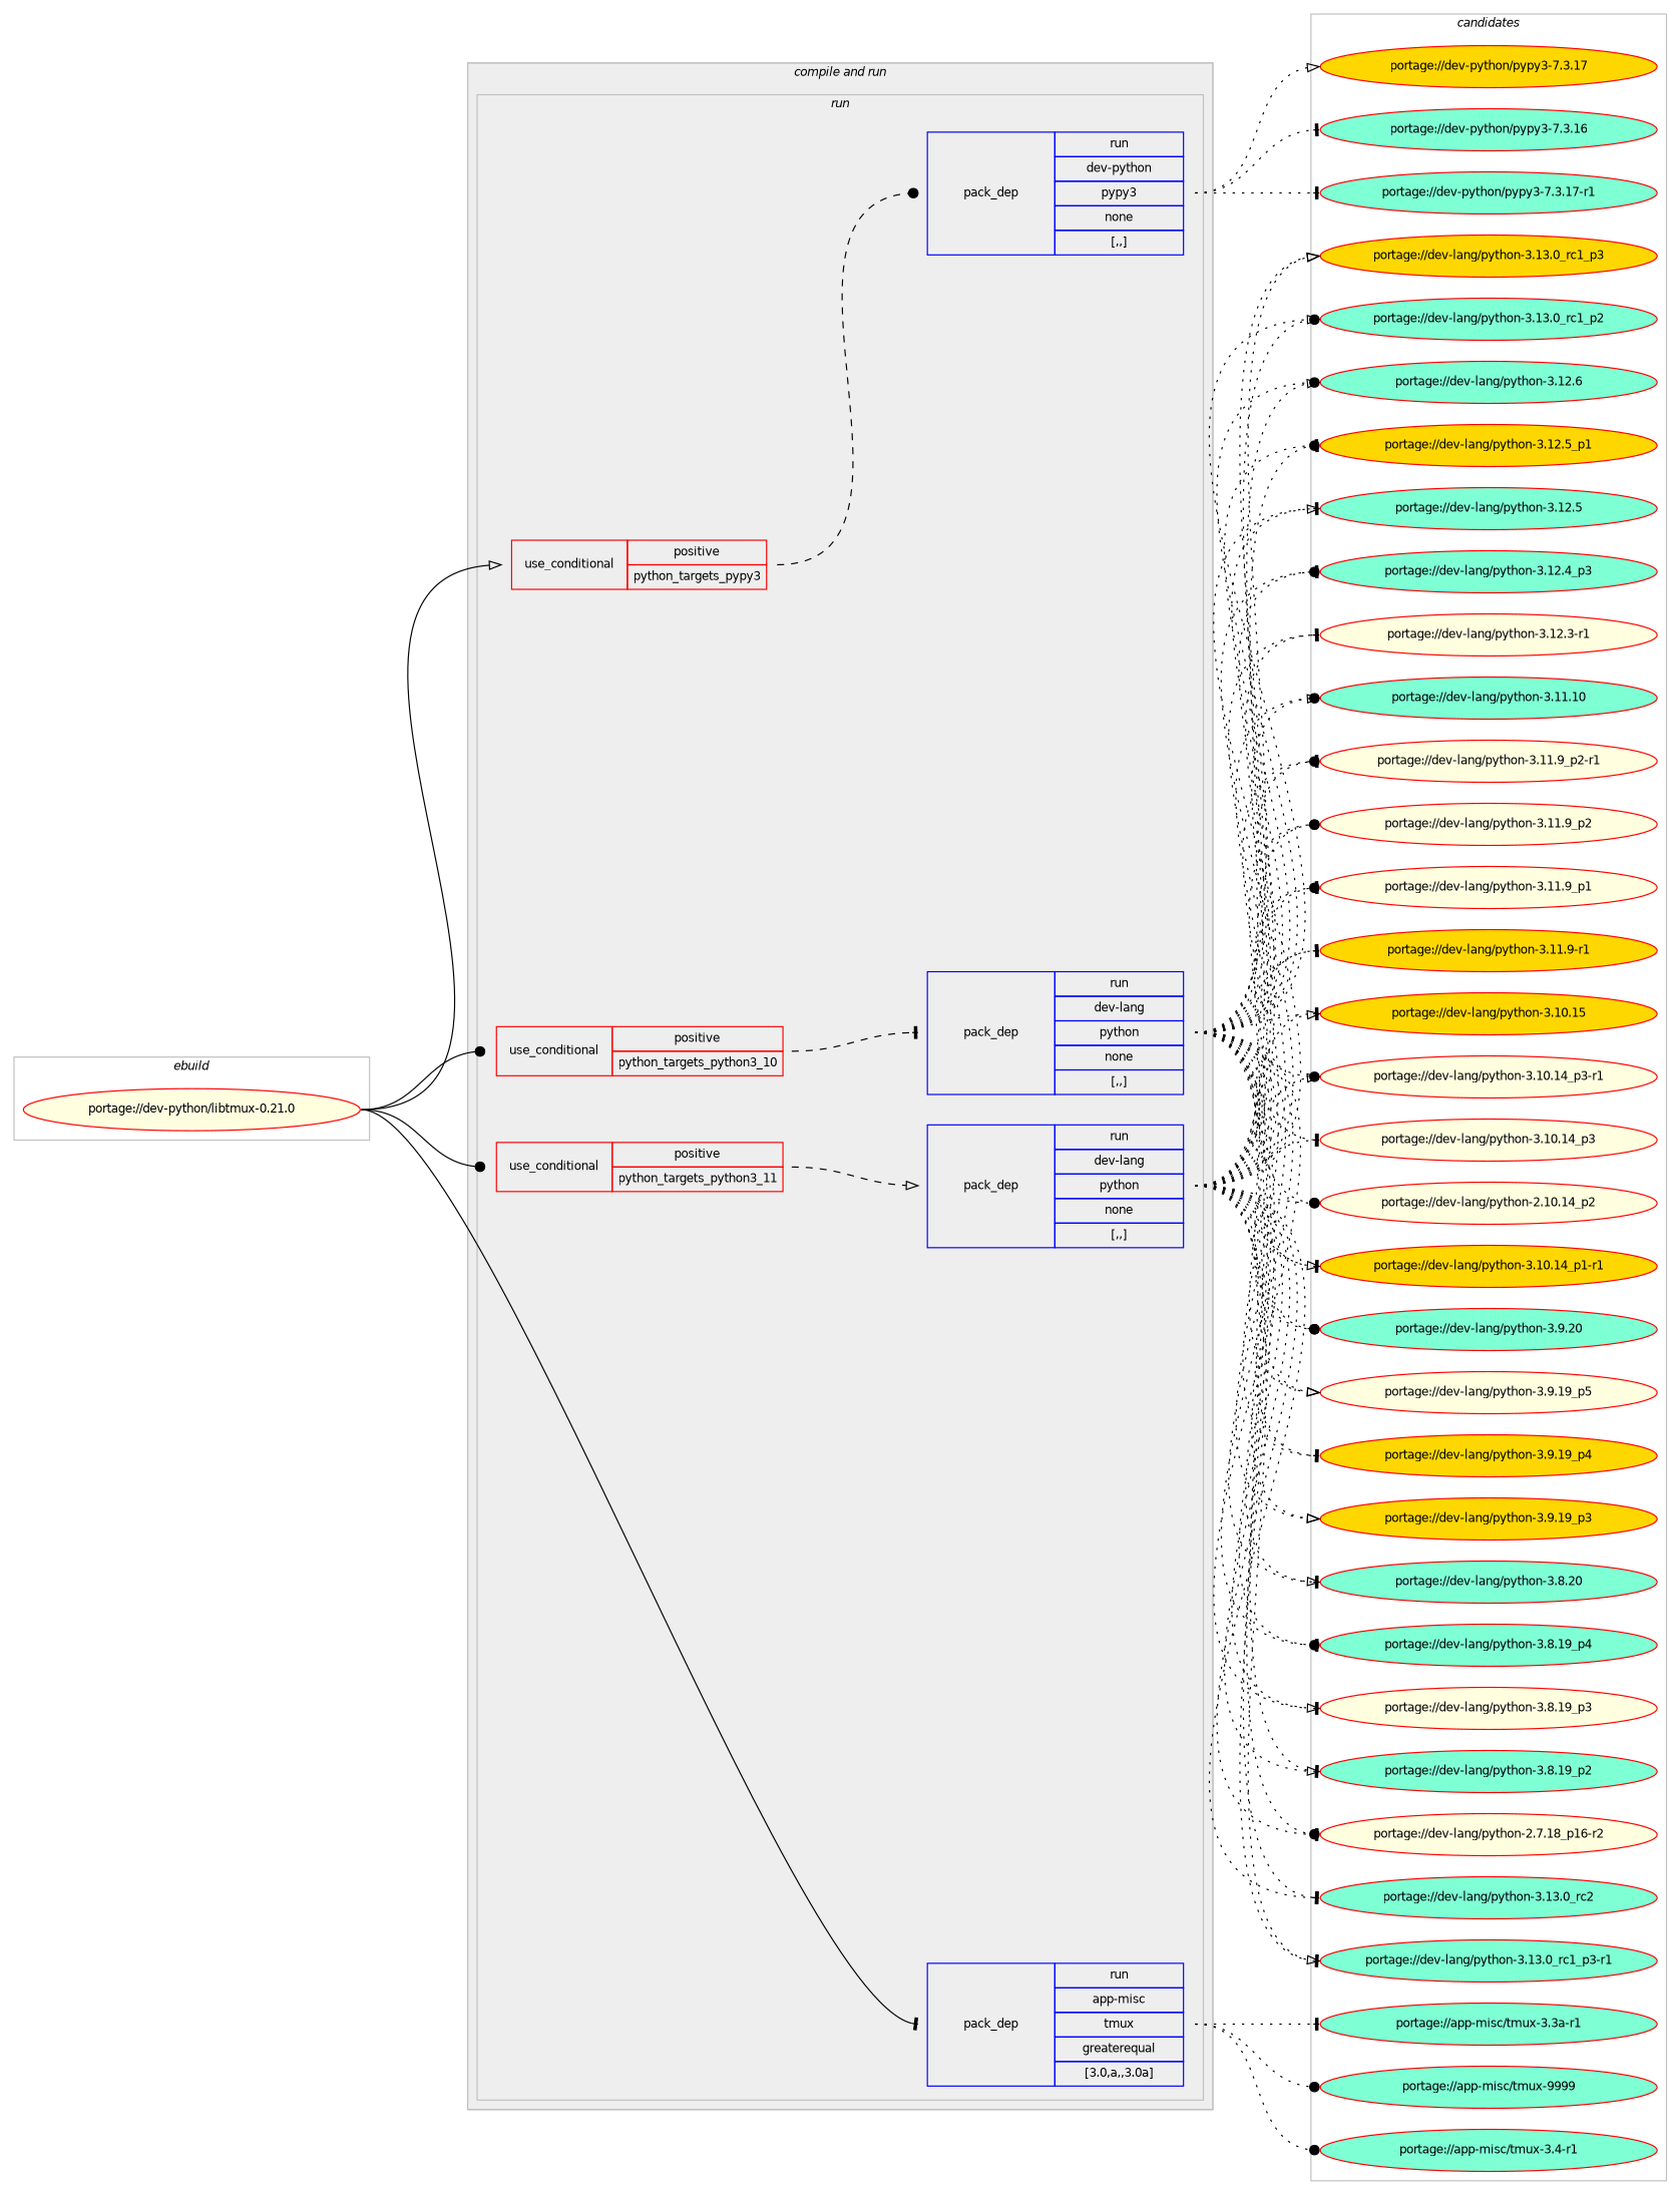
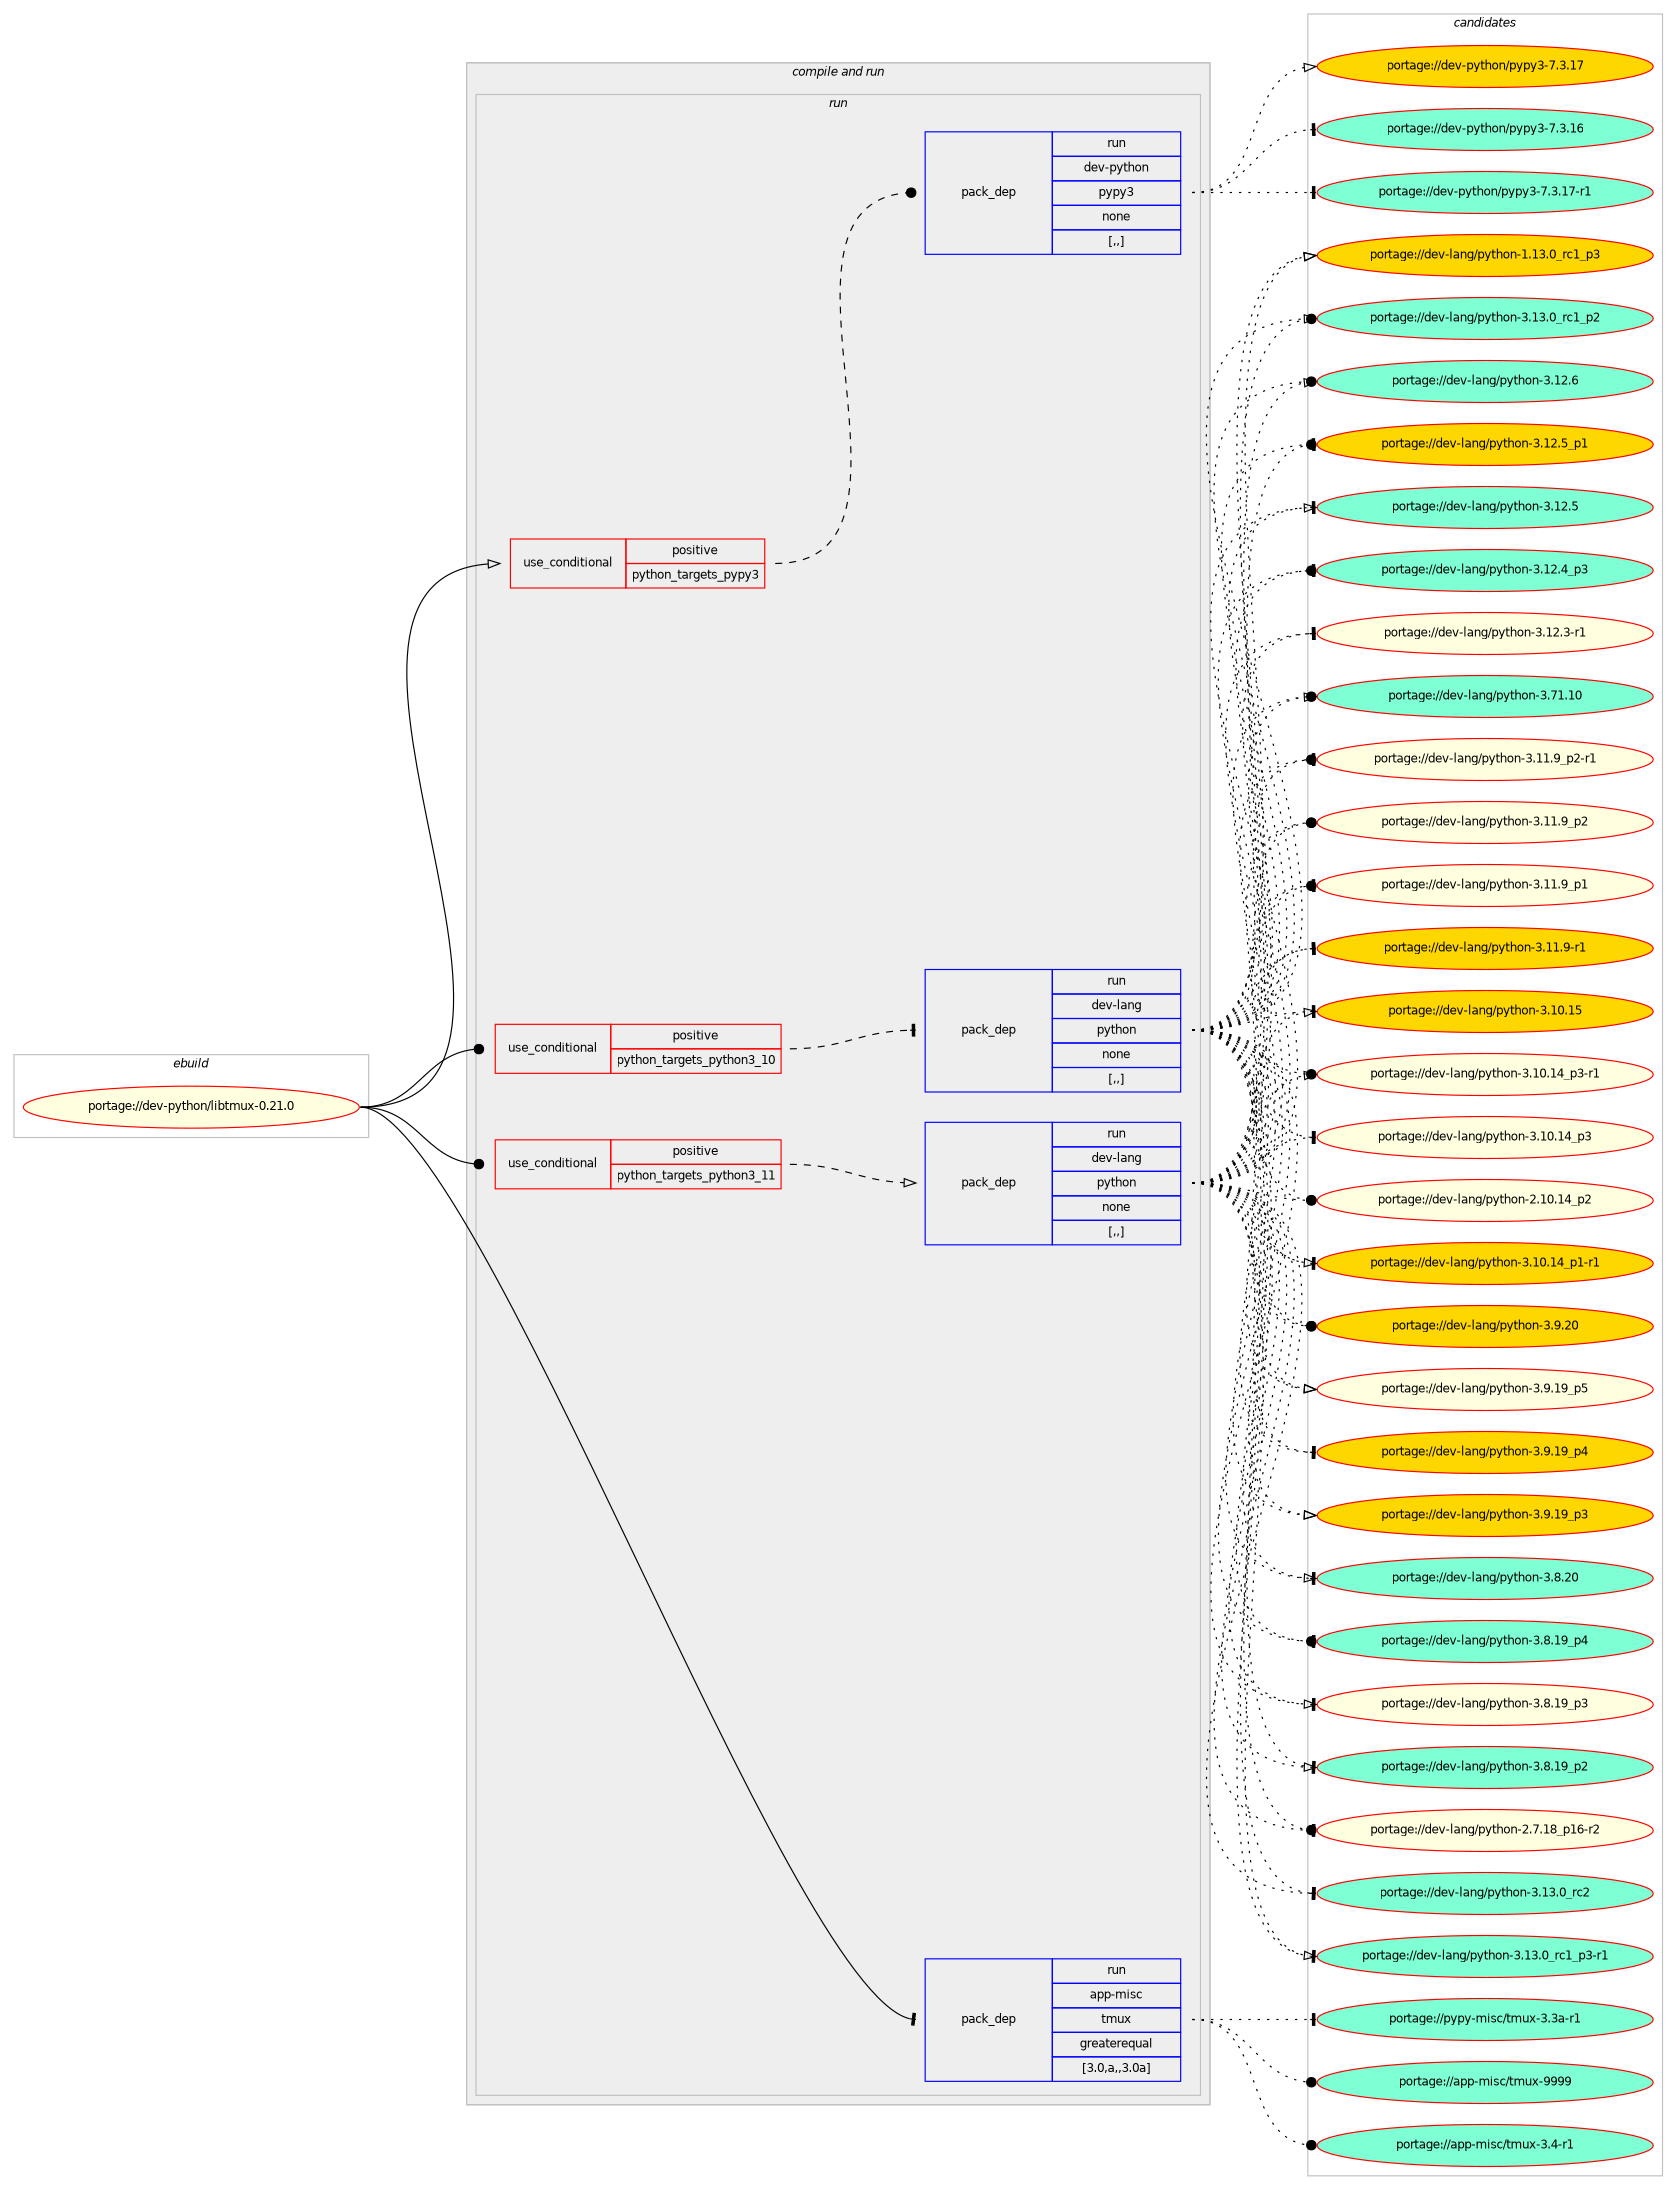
  digraph {
    compound=true
    concentrate=true
    fontname=Helvetica
    fontsize=10
    newrank=true
    rankdir=LR
    ranksep=1.5
    node [color=red fillcolor=aquamarine fontname=Helvetica fontsize=10 style=filled]
    edge [arrowhead=tee headport=w style=dotted tailport=e weight=100]
    n1 [fillcolor=lightyellow label="portage://dev-python/libtmux-0.21.0" width=4]
    n2 [color=blue label=<<TABLE BORDER="0" CELLBORDER="1" CELLSPACING="0" CELLPADDING="4" WIDTH="220"><TR><TD ROWSPAN="6" CELLPADDING="30">pack_dep</TD></TR><TR><TD WIDTH="110">run</TD></TR><TR><TD>dev-python</TD></TR><TR><TD>pypy3</TD></TR><TR><TD>none</TD></TR><TR><TD>[,,]</TD></TR></TABLE>> shape=none fillcolor="" style=""]
    n3 [label=<<TABLE BORDER="0" CELLBORDER="1" CELLSPACING="0" CELLPADDING="4"><TR><TD ROWSPAN="3" CELLPADDING="10">use_conditional</TD></TR><TR><TD>positive</TD></TR><TR><TD>python_targets_pypy3</TD></TR></TABLE>> shape=none fillcolor="" style=""]
    n4 [color=blue label=<<TABLE BORDER="0" CELLBORDER="1" CELLSPACING="0" CELLPADDING="4" WIDTH="220"><TR><TD ROWSPAN="6" CELLPADDING="30">pack_dep</TD></TR><TR><TD WIDTH="110">run</TD></TR><TR><TD>dev-lang</TD></TR><TR><TD>python</TD></TR><TR><TD>none</TD></TR><TR><TD>[,,]</TD></TR></TABLE>> shape=none fillcolor="" style=""]
    n5 [label=<<TABLE BORDER="0" CELLBORDER="1" CELLSPACING="0" CELLPADDING="4"><TR><TD ROWSPAN="3" CELLPADDING="10">use_conditional</TD></TR><TR><TD>positive</TD></TR><TR><TD>python_targets_python3_10</TD></TR></TABLE>> shape=none fillcolor="" style=""]
    n6 [color=blue label=<<TABLE BORDER="0" CELLBORDER="1" CELLSPACING="0" CELLPADDING="4" WIDTH="220"><TR><TD ROWSPAN="6" CELLPADDING="30">pack_dep</TD></TR><TR><TD WIDTH="110">run</TD></TR><TR><TD>dev-lang</TD></TR><TR><TD>python</TD></TR><TR><TD>none</TD></TR><TR><TD>[,,]</TD></TR></TABLE>> shape=none fillcolor="" style=""]
    n7 [label=<<TABLE BORDER="0" CELLBORDER="1" CELLSPACING="0" CELLPADDING="4"><TR><TD ROWSPAN="3" CELLPADDING="10">use_conditional</TD></TR><TR><TD>positive</TD></TR><TR><TD>python_targets_python3_11</TD></TR></TABLE>> shape=none fillcolor="" style=""]
    n8 [color=blue label=<<TABLE BORDER="0" CELLBORDER="1" CELLSPACING="0" CELLPADDING="4" WIDTH="220"><TR><TD ROWSPAN="6" CELLPADDING="30">pack_dep</TD></TR><TR><TD WIDTH="110">run</TD></TR><TR><TD>app-misc</TD></TR><TR><TD>tmux</TD></TR><TR><TD>greaterequal</TD></TR><TR><TD>[3.0,a,,3.0a]</TD></TR></TABLE>> shape=none fillcolor="" style=""]
    n9 [label="portage://dev-python/pypy3-7.3.17-r1" width=4]
    n10 [fillcolor=gold label="portage://dev-python/pypy3-7.3.17" width=4]
    n11 [label="portage://dev-python/pypy3-7.3.16" width=4]
    n12 [label="portage://dev-lang/python-3.13.0_rc2" width=4]
    n13 [label="portage://dev-lang/python-3.13.0_rc1_p3-r1" width=4]
-   n14 [fillcolor=gold label="portage://dev-lang/python-3.13.0_rc1_p3" width=4]
+   n14 [fillcolor=gold label="portage://dev-lang/python-1.13.0_rc1_p3" width=4]
    n15 [label="portage://dev-lang/python-3.13.0_rc1_p2" width=4]
    n16 [label="portage://dev-lang/python-3.12.6" width=4]
    n17 [fillcolor=gold label="portage://dev-lang/python-3.12.5_p1" width=4]
    n18 [label="portage://dev-lang/python-3.12.5" width=4]
    n19 [label="portage://dev-lang/python-3.12.4_p3" width=4]
    n20 [fillcolor=lightyellow label="portage://dev-lang/python-3.12.3-r1" width=4]
-   n21 [label="portage://dev-lang/python-3.11.10" width=4]
+   n21 [label="portage://dev-lang/python-3.71.10" width=4]
    n22 [fillcolor=lightyellow label="portage://dev-lang/python-3.11.9_p2-r1" width=4]
    n23 [fillcolor=lightyellow label="portage://dev-lang/python-3.11.9_p2" width=4]
    n24 [fillcolor=lightyellow label="portage://dev-lang/python-3.11.9_p1" width=4]
    n25 [fillcolor=gold label="portage://dev-lang/python-3.11.9-r1" width=4]
    n26 [fillcolor=gold label="portage://dev-lang/python-3.10.15" width=4]
    n27 [fillcolor=lightyellow label="portage://dev-lang/python-3.10.14_p3-r1" width=4]
    n28 [fillcolor=lightyellow label="portage://dev-lang/python-3.10.14_p3" width=4]
    n29 [fillcolor=lightyellow label="portage://dev-lang/python-2.10.14_p2" width=4]
    n30 [fillcolor=gold label="portage://dev-lang/python-3.10.14_p1-r1" width=4]
-   n31 [label="portage://dev-lang/python-3.9.20" width=4]
+   n31 [fillcolor=gold label="portage://dev-lang/python-3.9.20" width=4]
    n32 [fillcolor=lightyellow label="portage://dev-lang/python-3.9.19_p5" width=4]
    n33 [fillcolor=gold label="portage://dev-lang/python-3.9.19_p4" width=4]
    n34 [fillcolor=gold label="portage://dev-lang/python-3.9.19_p3" width=4]
    n35 [label="portage://dev-lang/python-3.8.20" width=4]
    n36 [label="portage://dev-lang/python-3.8.19_p4" width=4]
    n37 [fillcolor=lightyellow label="portage://dev-lang/python-3.8.19_p3" width=4]
    n38 [label="portage://dev-lang/python-3.8.19_p2" width=4]
    n39 [fillcolor=lightyellow label="portage://dev-lang/python-2.7.18_p16-r2" width=4]
    n40 [label="portage://app-misc/tmux-9999" width=4]
    n41 [label="portage://app-misc/tmux-3.4-r1" width=4]
-   n42 [label="portage://app-misc/tmux-3.3a-r1" width=4]
+   n42 [label="portage://pypy-misc/tmux-3.3a-r1" width=4]
    subgraph cluster_1 {
      color=gray
      label=<<i>ebuild</i>>
      n1
    }
    subgraph cluster_2 {
      color=gray
      label=<<i>dependencies</i>>
      subgraph cluster_3 {
        color=gray
        fillcolor="#eeeeee"
        label=<<i>compile</i>>
        style=filled
      }
      subgraph cluster_4 {
        color=gray
        fillcolor="#eeeeee"
        label=<<i>compile and run</i>>
        style=filled
      }
      subgraph cluster_5 {
        color=gray
        fillcolor="#eeeeee"
        label=<<i>run</i>>
        style=filled
        subgraph sub_6 {
          color=gray
          fillcolor="#eeeeee"
          label=<<i>run</i>>
          style=filled
          n5
          subgraph sub_7 {
            color=gray
            fillcolor="#eeeeee"
            label=<<i>run</i>>
            style=filled
            n4
          }
        }
        subgraph sub_8 {
          color=gray
          fillcolor="#eeeeee"
          label=<<i>run</i>>
          style=filled
          n3
          subgraph sub_9 {
            color=gray
            fillcolor="#eeeeee"
            label=<<i>run</i>>
            style=filled
            n2
          }
        }
        subgraph sub_10 {
          color=gray
          fillcolor="#eeeeee"
          label=<<i>run</i>>
          style=filled
          n7
          subgraph sub_11 {
            color=gray
            fillcolor="#eeeeee"
            label=<<i>run</i>>
            style=filled
            n6
          }
        }
        subgraph sub_12 {
          color=gray
          fillcolor="#eeeeee"
          label=<<i>run</i>>
          style=filled
          n8
        }
      }
    }
    subgraph cluster_13 {
      color=gray
      label=<<i>candidates</i>>
      rank=same
      subgraph sub_14 {
        color=black
        label=<<i>candidates</i>>
        nodesep=1
        rank=same
        n9
        n10
        n11
      }
      subgraph sub_15 {
        color=black
        label=<<i>candidates</i>>
        nodesep=1
        rank=same
        n12
        n13
        n14
        n15
        n16
        n17
        n18
        n19
        n20
        n21
        n22
        n23
        n24
        n25
        n26
        n27
        n28
        n29
        n30
        n31
        n32
        n33
        n34
        n35
        n36
        n37
        n38
        n39
      }
      subgraph sub_16 {
        color=black
        label=<<i>candidates</i>>
        nodesep=1
        rank=same
        n12
        n13
        n14
        n15
        n16
        n17
        n18
        n19
        n20
        n21
        n22
        n23
        n24
        n25
        n26
        n27
        n28
        n29
        n30
        n31
        n32
        n33
        n34
        n35
        n36
        n37
        n38
        n39
      }
      subgraph sub_17 {
        color=black
        label=<<i>candidates</i>>
        nodesep=1
        rank=same
        n40
        n41
        n42
      }
    }
    n1 -> n3 [arrowhead=onormal style=solid weight=20]
    n1 -> n5 [arrowhead=dot style=solid weight=20]
    n1 -> n7 [arrowhead=dot style=solid weight=20]
    n1 -> n8 [style=solid weight=20]
    n2 -> n9
    n2 -> n10 [arrowhead=onormal]
    n2 -> n11
    n3 -> n2 [arrowhead=dot style=dashed weight=20]
    n4 -> n12
    n4 -> n13 [arrowhead=onormal]
    n4 -> n14 [arrowhead=onormal]
    n4 -> n15 [arrowhead=onormal]
    n4 -> n16 [arrowhead=dot]
    n4 -> n17 [arrowhead=dot]
    n4 -> n18 [arrowhead=onormal]
    n4 -> n19 [arrowhead=dot]
    n4 -> n20
    n4 -> n21 [arrowhead=onormal]
    n4 -> n22 [arrowhead=dot]
    n4 -> n23 [arrowhead=dot]
    n4 -> n24 [arrowhead=dot]
    n4 -> n25
    n4 -> n26
    n4 -> n27 [arrowhead=dot]
    n4 -> n28
    n4 -> n29 [arrowhead=dot]
    n4 -> n30 [arrowhead=onormal]
    n4 -> n31 [arrowhead=dot]
    n4 -> n32 [arrowhead=onormal]
    n4 -> n33
    n4 -> n34 [arrowhead=onormal]
    n4 -> n35
    n4 -> n36 [arrowhead=dot]
    n4 -> n37 [arrowhead=onormal]
    n4 -> n38
    n4 -> n39 [arrowhead=dot]
    n5 -> n4 [style=dashed weight=20]
    n6 -> n12
    n6 -> n13
    n6 -> n14 [arrowhead=onormal]
    n6 -> n15 [arrowhead=dot]
    n6 -> n16 [arrowhead=onormal]
    n6 -> n17
    n6 -> n18
    n6 -> n19
    n6 -> n20
    n6 -> n21 [arrowhead=dot]
    n6 -> n22
    n6 -> n23 [arrowhead=dot]
    n6 -> n24
    n6 -> n25
    n6 -> n26 [arrowhead=onormal]
    n6 -> n27 [arrowhead=onormal]
    n6 -> n28
    n6 -> n29 [arrowhead=dot]
    n6 -> n30
    n6 -> n31 [arrowhead=dot]
    n6 -> n32 [arrowhead=onormal]
    n6 -> n33
    n6 -> n34 [arrowhead=onormal]
    n6 -> n35 [arrowhead=onormal]
    n6 -> n36
    n6 -> n37
    n6 -> n38 [arrowhead=onormal]
    n6 -> n39
    n7 -> n6 [arrowhead=onormal style=dashed weight=20]
    n8 -> n40 [arrowhead=dot]
    n8 -> n41 [arrowhead=dot]
    n8 -> n42
  }
